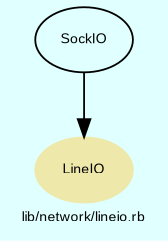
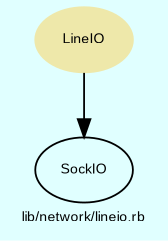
  digraph {
    bgcolor=lightcyan1
    compound=true
    fontname=Arial
    fontsize=8
    label="lib/network/lineio.rb"
    node [fontname=Arial fontsize=8]
    n1 [color=palegoldenrod fontcolor=black label=LineIO shape=ellipse style=filled]
    n2 [color=black label=SockIO]
-   n2 -> n1
+   n1 -> n2
  }
